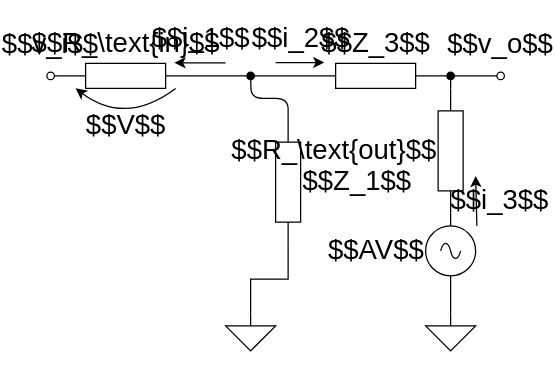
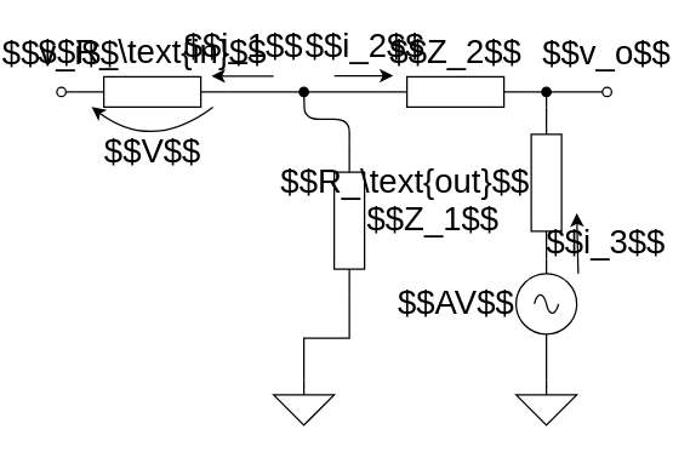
  <mxCell id="0" />
  <mxCell id="1" parent="0" />
  <mxCell id="2" value="" style="pointerEvents=1;verticalLabelPosition=bottom;shadow=0;dashed=0;align=center;html=1;verticalAlign=top;shape=mxgraph.electrical.signal_sources.signal_ground;" parent="1" vertex="1"><mxGeometry x="180" y="250" width="40" height="30" as="geometry" /></mxCell>
  <mxCell id="3" style="edgeStyle=orthogonalEdgeStyle;html=1;exitX=0;exitY=0.5;exitDx=0;exitDy=0;exitPerimeter=0;fontSize=22;endArrow=oval;endFill=1;" parent="1" source="5" edge="1"><mxGeometry relative="1" as="geometry"><mxPoint x="200" y="60" as="targetPoint" /></mxGeometry></mxCell>
  <mxCell id="4" style="edgeStyle=orthogonalEdgeStyle;rounded=0;html=1;exitX=1;exitY=0.5;exitDx=0;exitDy=0;exitPerimeter=0;entryX=0.5;entryY=0;entryDx=0;entryDy=0;entryPerimeter=0;fontSize=22;endArrow=none;endFill=0;" parent="1" source="5" target="2" edge="1"><mxGeometry relative="1" as="geometry" /></mxCell>
  <mxCell id="5" value="$$Z_1$$" style="pointerEvents=1;verticalLabelPosition=middle;shadow=0;dashed=0;align=left;html=1;verticalAlign=middle;shape=mxgraph.electrical.resistors.resistor_1;direction=south;fontSize=22;labelPosition=right;" parent="1" vertex="1"><mxGeometry x="220" y="95" width="20" height="100" as="geometry" /></mxCell>
  <mxCell id="6" style="edgeStyle=orthogonalEdgeStyle;rounded=0;html=1;exitX=1;exitY=0.5;exitDx=0;exitDy=0;exitPerimeter=0;entryX=0;entryY=0.5;entryDx=0;entryDy=0;entryPerimeter=0;fontSize=22;endArrow=none;endFill=0;" parent="1" source="8" target="10" edge="1"><mxGeometry relative="1" as="geometry" /></mxCell>
  <mxCell id="7" style="edgeStyle=orthogonalEdgeStyle;rounded=0;html=1;exitX=0;exitY=0.5;exitDx=0;exitDy=0;exitPerimeter=0;fontSize=22;endArrow=oval;endFill=0;" parent="1" source="8" edge="1"><mxGeometry relative="1" as="geometry"><mxPoint x="40" y="60" as="targetPoint" /></mxGeometry></mxCell>
  <mxCell id="8" value="$$R_\text{in}$$" style="pointerEvents=1;verticalLabelPosition=top;shadow=0;dashed=0;align=center;html=1;verticalAlign=middle;shape=mxgraph.electrical.resistors.resistor_1;fontSize=22;labelPosition=center;spacingTop=0;spacingBottom=13;" parent="1" vertex="1"><mxGeometry x="50" y="50" width="100" height="20" as="geometry" /></mxCell>
  <mxCell id="9" style="edgeStyle=orthogonalEdgeStyle;html=1;exitX=1;exitY=0.5;exitDx=0;exitDy=0;exitPerimeter=0;fontSize=22;endArrow=oval;endFill=0;" parent="1" source="10" edge="1"><mxGeometry relative="1" as="geometry"><mxPoint x="400" y="60" as="targetPoint" /></mxGeometry></mxCell>
- <mxCell id="10" value="$$Z_3$$" style="pointerEvents=1;verticalLabelPosition=top;shadow=0;dashed=0;align=center;html=1;verticalAlign=middle;shape=mxgraph.electrical.resistors.resistor_1;fontSize=22;labelPosition=center;spacingTop=0;spacingBottom=13;" parent="1" vertex="1"><mxGeometry x="250" y="50" width="100" height="20" as="geometry" /></mxCell>
+ <mxCell id="10" value="$$Z_2$$" style="pointerEvents=1;verticalLabelPosition=top;shadow=0;dashed=0;align=center;html=1;verticalAlign=middle;shape=mxgraph.electrical.resistors.resistor_1;fontSize=22;labelPosition=center;spacingTop=0;spacingBottom=13;" parent="1" vertex="1"><mxGeometry x="250" y="50" width="100" height="20" as="geometry" /></mxCell>
  <mxCell id="11" style="edgeStyle=orthogonalEdgeStyle;html=1;exitX=0;exitY=0.5;exitDx=0;exitDy=0;exitPerimeter=0;fontSize=22;endArrow=oval;endFill=1;" parent="1" source="13" edge="1"><mxGeometry relative="1" as="geometry"><mxPoint x="360" y="60" as="targetPoint" /></mxGeometry></mxCell>
  <mxCell id="12" style="edgeStyle=orthogonalEdgeStyle;rounded=0;html=1;exitX=1;exitY=0.5;exitDx=0;exitDy=0;exitPerimeter=0;entryX=0.5;entryY=0;entryDx=0;entryDy=0;entryPerimeter=0;fontSize=22;endArrow=none;endFill=0;" parent="1" source="13" target="14" edge="1"><mxGeometry relative="1" as="geometry" /></mxCell>
  <mxCell id="13" value="$$R_\text{out}$$" style="pointerEvents=1;verticalLabelPosition=middle;shadow=0;dashed=0;align=right;html=1;verticalAlign=middle;shape=mxgraph.electrical.resistors.resistor_1;direction=south;fontSize=22;labelPosition=left;" parent="1" vertex="1"><mxGeometry x="350" y="70" width="20" height="100" as="geometry" /></mxCell>
  <mxCell id="14" value="$$AV$$" style="pointerEvents=1;verticalLabelPosition=middle;shadow=0;dashed=0;align=right;html=1;verticalAlign=middle;shape=mxgraph.electrical.signal_sources.source;aspect=fixed;points=[[0.5,0,0],[1,0.5,0],[0.5,1,0],[0,0.5,0]];elSignalType=ac;fontSize=22;labelPosition=left;" parent="1" vertex="1"><mxGeometry x="340" y="180" width="40" height="40" as="geometry" /></mxCell>
  <mxCell id="15" value="$$i_1$$" style="endArrow=classic;html=1;rounded=0;fontSize=22;labelBackgroundColor=none;labelPosition=center;verticalLabelPosition=bottom;align=center;verticalAlign=middle;" parent="1" edge="1"><mxGeometry x="-0.024" y="-20" width="50" height="50" relative="1" as="geometry"><mxPoint x="180" y="49.58" as="sourcePoint" /><mxPoint x="139" y="49.58" as="targetPoint" /><mxPoint as="offset" /></mxGeometry></mxCell>
  <mxCell id="16" value="$$i_2$$" style="endArrow=classic;html=1;rounded=0;fontSize=22;labelBackgroundColor=none;labelPosition=center;verticalLabelPosition=bottom;align=center;verticalAlign=middle;" parent="1" edge="1"><mxGeometry x="0.026" y="19" width="50" height="50" relative="1" as="geometry"><mxPoint x="220" y="49.33" as="sourcePoint" /><mxPoint x="259" y="49.33" as="targetPoint" /><mxPoint as="offset" /></mxGeometry></mxCell>
  <mxCell id="17" value="$$i_3$$" style="endArrow=classic;html=1;rounded=0;fontSize=22;labelBackgroundColor=none;labelPosition=center;verticalLabelPosition=bottom;align=center;verticalAlign=middle;" parent="1" edge="1"><mxGeometry x="-0.024" y="-19" width="50" height="50" relative="1" as="geometry"><mxPoint x="381" y="180" as="sourcePoint" /><mxPoint x="380" y="140" as="targetPoint" /><mxPoint as="offset" /></mxGeometry></mxCell>
  <mxCell id="18" value="$$V$$" style="endArrow=classic;html=1;fontSize=22;labelBackgroundColor=none;labelPosition=center;verticalLabelPosition=bottom;align=center;verticalAlign=middle;curved=1;" parent="1" edge="1"><mxGeometry width="50" height="50" relative="1" as="geometry"><mxPoint x="140" y="70" as="sourcePoint" /><mxPoint x="60" y="70" as="targetPoint" /><mxPoint as="offset" /><Array as="points"><mxPoint x="100" y="100" /></Array></mxGeometry></mxCell>
  <mxCell id="19" style="edgeStyle=orthogonalEdgeStyle;curved=1;html=1;exitX=0.5;exitY=0;exitDx=0;exitDy=0;exitPerimeter=0;entryX=0.5;entryY=1;entryDx=0;entryDy=0;entryPerimeter=0;labelBackgroundColor=none;fontSize=22;endArrow=none;endFill=0;" parent="1" source="20" target="14" edge="1"><mxGeometry relative="1" as="geometry" /></mxCell>
  <mxCell id="20" value="" style="pointerEvents=1;verticalLabelPosition=bottom;shadow=0;dashed=0;align=center;html=1;verticalAlign=top;shape=mxgraph.electrical.signal_sources.signal_ground;fontSize=22;" parent="1" vertex="1"><mxGeometry x="340" y="250" width="40" height="30" as="geometry" /></mxCell>
  <mxCell id="21" value="$$v_i$$" style="text;html=1;strokeColor=none;fillColor=none;align=center;verticalAlign=middle;whiteSpace=wrap;rounded=0;fontSize=22;" parent="1" vertex="1"><mxGeometry x="20" y="20" width="40" height="30" as="geometry" /></mxCell>
  <mxCell id="22" value="$$v_o$$" style="text;html=1;strokeColor=none;fillColor=none;align=center;verticalAlign=middle;whiteSpace=wrap;rounded=0;fontSize=22;" parent="1" vertex="1"><mxGeometry x="380" y="20" width="40" height="30" as="geometry" /></mxCell>
